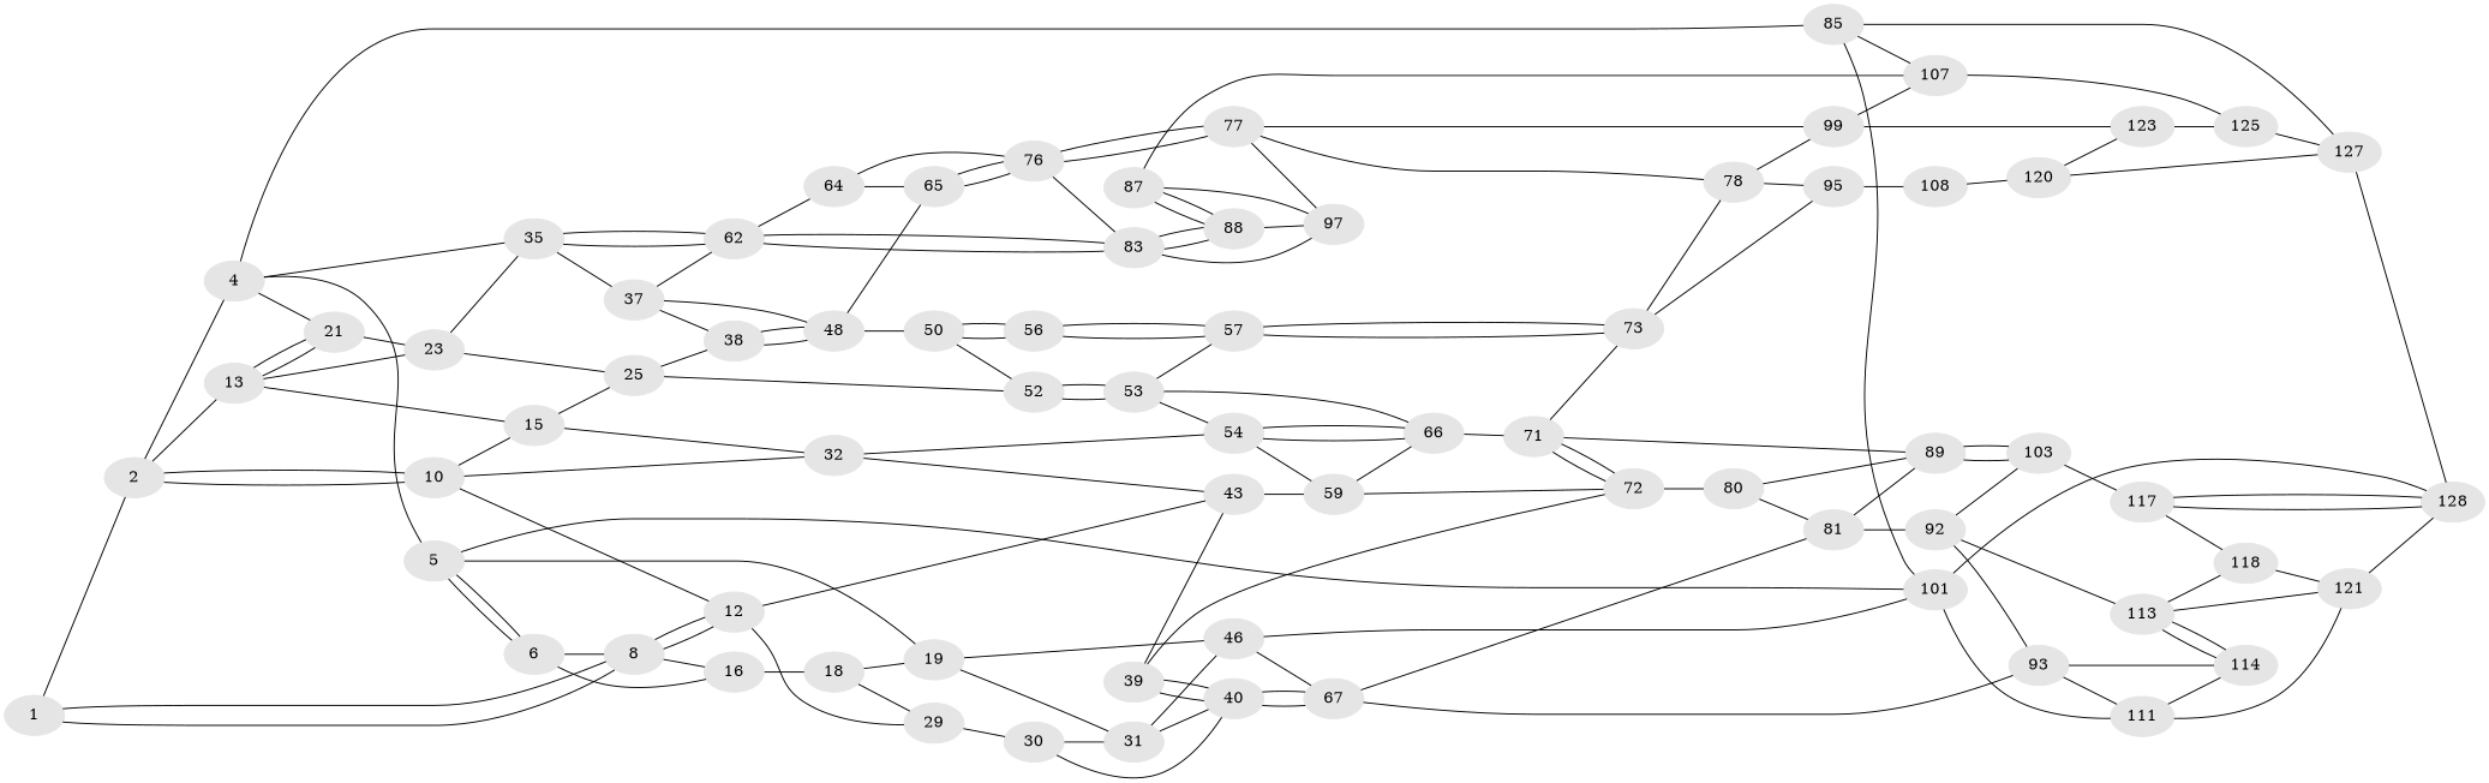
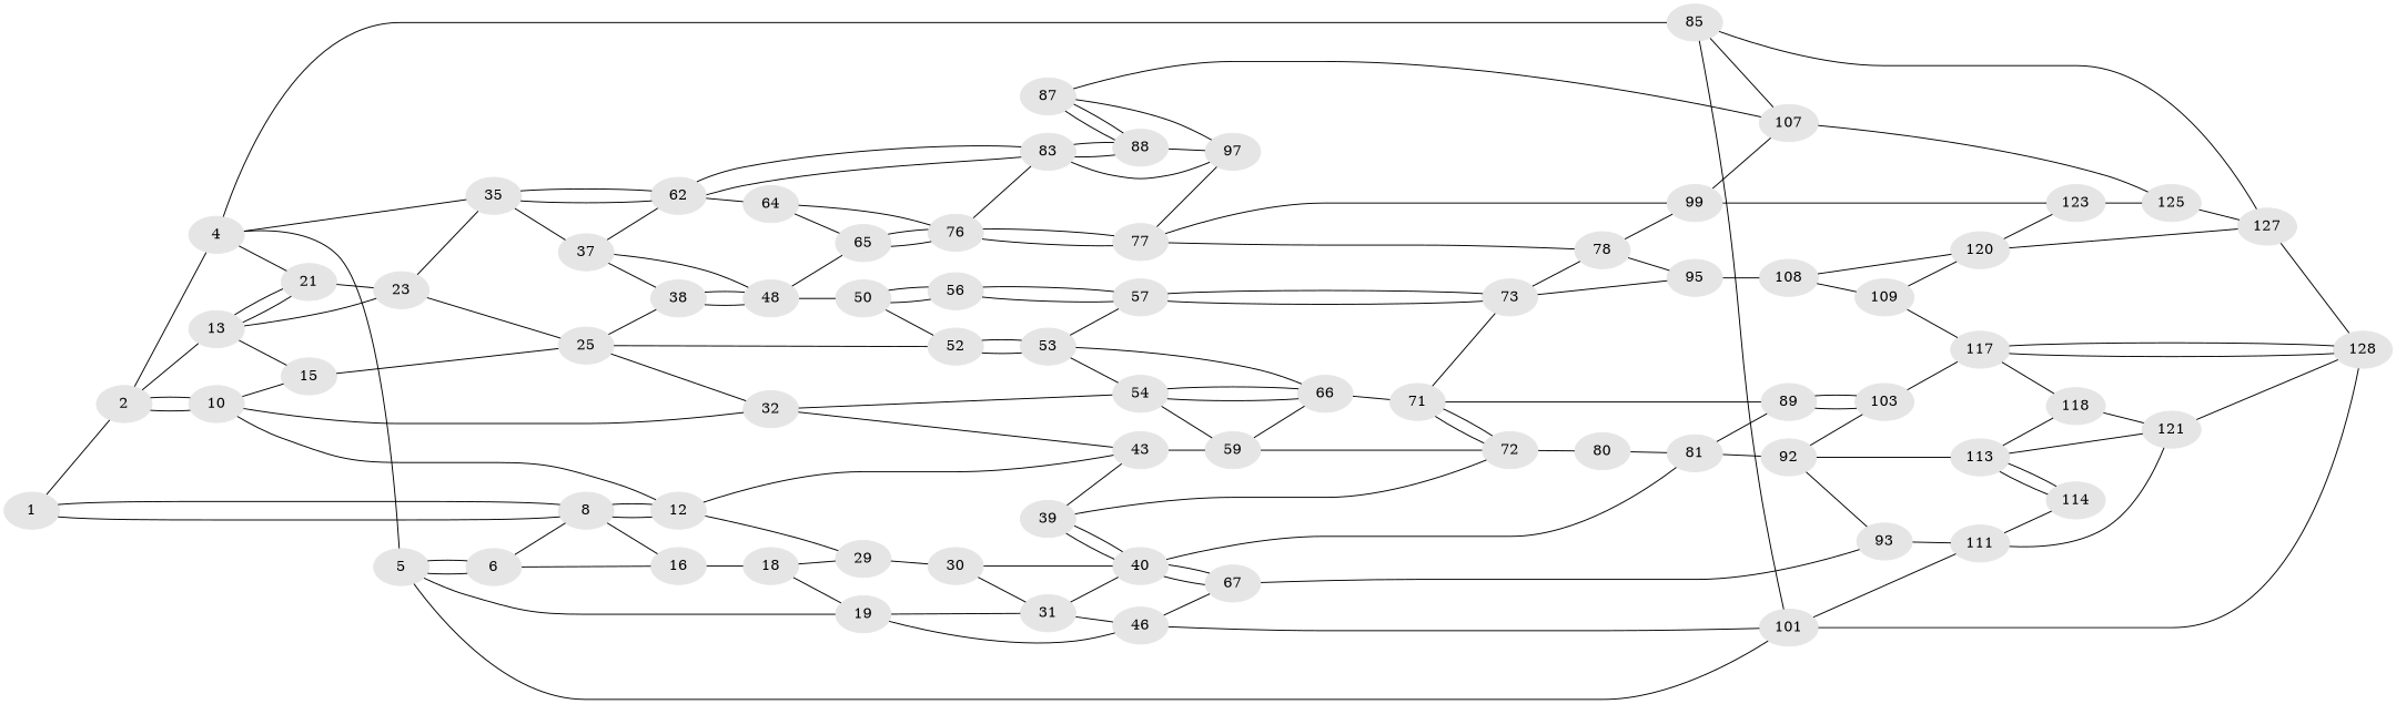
  graph {
    rankdir=LR
    node [color=gray90 style=filled]
    2 [super="+3"]
    1
    8 [super="+9"]
    4 [super="+22"]
    10 [super="+11"]
    13 [super="+14"]
    16 [super="+17"]
    12 [super="+33"]
    5
    21
    35 [super="+36"]
    85 [super="+86"]
    15 [super="+27"]
    32 [super="+42"]
    23 [super="+24"]
    6 [super="+7"]
    19 [super="+20"]
    101 [super="+102"]
    37 [super="+61"]
    62 [super="+63"]
    107 [super="+122"]
    127 [super="+130"]
    31 [super="+47"]
    46 [super="+69"]
    111 [super="+112"]
    128 [super="+129"]
    18 [super="+28"]
    29 [super="+34"]
    43 [super="+44"]
    25 [super="+26"]
    54 [super="+55"]
    30
    59 [super="+60"]
    38
    52
    40 [super="+41"]
    67 [super="+68"]
    48 [super="+49"]
    53 [super="+58"]
    39 [super="+45"]
    72 [super="+79"]
    66 [super="+70"]
    64
    83 [super="+84"]
    50 [super="+51"]
    65
    80
    81 [super="+91"]
    93 [super="+110"]
    56
    76 [super="+82"]
    57
    73 [super="+74"]
    71 [super="+75"]
    78 [super="+94"]
    95 [super="+96"]
    97 [super="+105"]
    88
    77 [super="+98"]
    89 [super="+90"]
    92 [super="+104"]
    114
    103
    99 [super="+100"]
    108 [super="+115"]
    123
    113 [super="+119"]
    87 [super="+106"]
    125
    117
    121 [super="+126"]
    118
+   109 [super="+116"]
    120 [super="+124"]
    2 -- 4
    2 -- 10
    2 -- 10
    2 -- 13
    1 -- 2
    1 -- 8
    1 -- 8
    8 -- 16
    8 -- 12
    8 -- 12
    4 -- 5
    4 -- 21
    4 -- 35
    4 -- 85
    10 -- 12
    10 -- 15
    10 -- 32
    13 -- 21
    13 -- 21
    13 -- 15
    13 -- 23
    16 -- 18 [weight=2]
    12 -- 29
    12 -- 43
    5 -- 6
    5 -- 6
    5 -- 19
    5 -- 101
    21 -- 23
    35 -- 37
    35 -- 62
    35 -- 62
    85 -- 101
    85 -- 107
    85 -- 127
-   15 -- 32
+   25 -- 32
    15 -- 25
    32 -- 43
    32 -- 54
    23 -- 35
    23 -- 25
    6 -- 8
    6 -- 16
    19 -- 31
    19 -- 46
    101 -- 111
    101 -- 128
    37 -- 62
    37 -- 38
    37 -- 48
    62 -- 64
    62 -- 83
    62 -- 83
    107 -- 125
    127 -- 128
    31 -- 46
    31 -- 40
    46 -- 101
    46 -- 67
    111 -- 114
    111 -- 121
    18 -- 19
    18 -- 29
    29 -- 30
    43 -- 59
    25 -- 38
    25 -- 52
    54 -- 59
    54 -- 66
    54 -- 66
    30 -- 31
    30 -- 40
    59 -- 72
    59 -- 66
    38 -- 48
    38 -- 48
    52 -- 53
    52 -- 53
    40 -- 67
    40 -- 67
-   67 -- 81
+   40 -- 81
    67 -- 93
    48 -- 50
    48 -- 65
    53 -- 54
    53 -- 66
    53 -- 57
    39 -- 43
    39 -- 40
    39 -- 40
    39 -- 72
    72 -- 80
    66 -- 71
    64 -- 65
    64 -- 76
    83 -- 97
    83 -- 88
    83 -- 88
    50 -- 52
    50 -- 56 [weight=2]
    50 -- 56
    65 -- 76
    65 -- 76
    80 -- 81
-   80 -- 89
    81 -- 89
    81 -- 92
    93 -- 111
-   93 -- 114
    56 -- 57
    56 -- 57
    76 -- 83
    76 -- 77
    76 -- 77
    57 -- 73
    57 -- 73
    73 -- 78
    73 -- 95
    71 -- 72
    71 -- 72
    71 -- 73
    71 -- 89
    78 -- 95
    78 -- 99
    95 -- 108 [weight=2]
    88 -- 97
    77 -- 78
    77 -- 97
    77 -- 99
    89 -- 103
    89 -- 103
    92 -- 93
    92 -- 103
    92 -- 113
    103 -- 117
    99 -- 107
    99 -- 123
+   108 -- 109
    108 -- 120
    123 -- 125
    113 -- 114
    113 -- 114
    113 -- 121
    113 -- 118
    87 -- 107
    87 -- 97
    87 -- 88
    87 -- 88
    125 -- 127
    117 -- 128
    117 -- 128
    117 -- 118
    121 -- 128
    118 -- 121
+   109 -- 117
+   109 -- 120
    120 -- 127
    120 -- 123
  }
